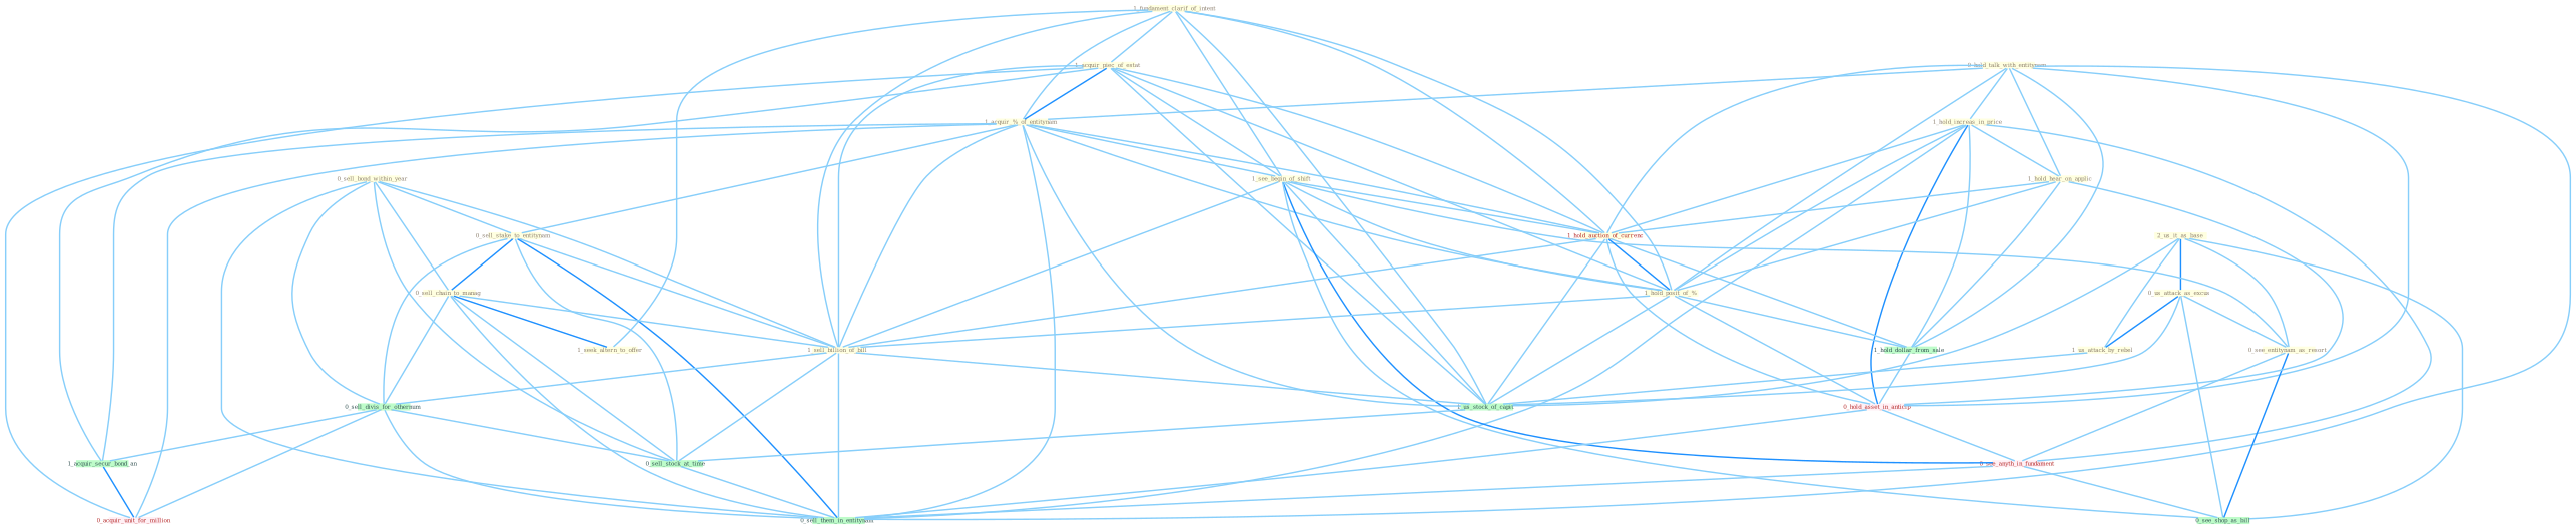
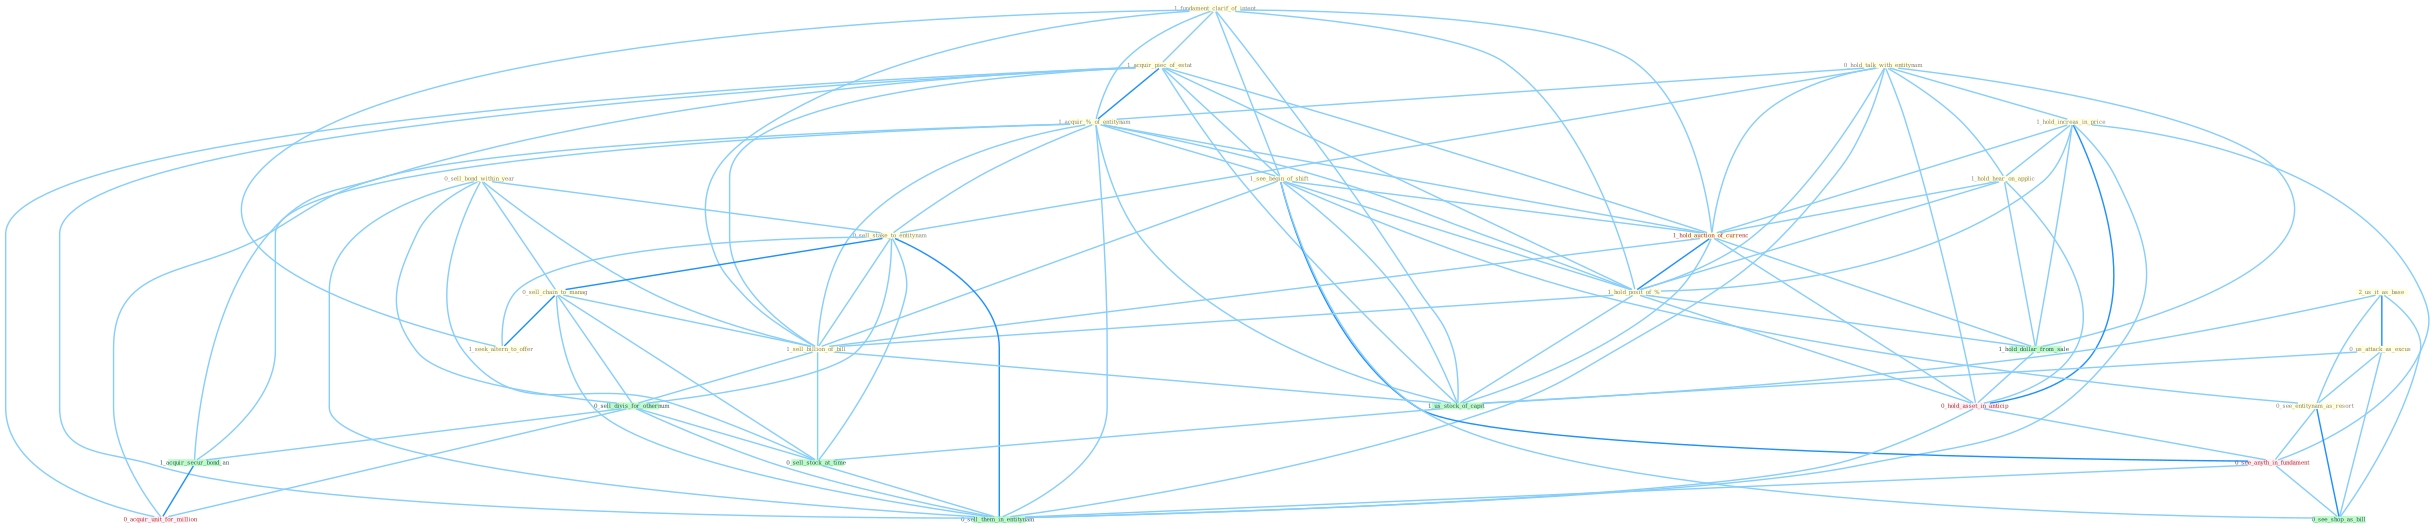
  graph {
    node [color="#ffffe0" fixedsize=true fontcolor="#8b7d6b" fontsize=4 shape=polygon style=filled]
    edge [color="#87cefa" w=1]
    "0_sell_bond_within_year " [height=.06 width=.5]
    "0_hold_talk_with_entitynam " [height=.06 width=.5]
    n3 [height=.06 label="1_fundament_clarif_of_intent" width=.5]
    "1_hold_increas_in_price " [height=.06 width=.5]
    n5 [height=.06 label="2_us_it_as_base" width=.5]
    "0_us_attack_as_excus " [height=.06 width=.5]
    "1_acquir_piec_of_estat " [height=.06 width=.5]
    "1_acquir_%_of_entitynam " [height=.06 width=.5]
    "1_see_begin_of_shift " [height=.06 width=.5]
    "0_see_entitynam_as_resort " [height=.06 width=.5]
    "1_hold_hear_on_applic " [height=.06 width=.5]
    "1_hold_auction_of_currenc " [fontcolor="#b22222" height=.06 width=.5]
    "1_hold_posit_of_% " [height=.06 width=.5]
    "0_sell_stake_to_entitynam " [height=.06 width=.5]
    "0_sell_chain_to_manag " [height=.06 width=.5]
    "1_seek_altern_to_offer " [height=.06 width=.5]
-   "1_us_attack_by_rebel " [height=.06 width=.5]
    "1_sell_billion_of_bill " [height=.06 width=.5]
    "0_hold_asset_in_anticip " [color="#fff0f5" fontcolor="#b22222" height=.06 width=.5]
    "0_see_anyth_in_fundament " [color="#fff0f5" fontcolor="#b22222" height=.06 width=.5]
    "0_acquir_unit_for_million " [color="#fff0f5" fontcolor="#b22222" height=.06 width=.5]
    "0_sell_divis_for_othernum " [color="#BDFCC9" fontcolor="#2f4f4f" height=.06 width=.5]
    "0_sell_stock_at_time " [color="#BDFCC9" fontcolor="#2f4f4f" height=.06 width=.5]
    "0_sell_them_in_entitynam " [color="#BDFCC9" fontcolor="#2f4f4f" height=.06 width=.5]
    "1_hold_dollar_from_sale " [color="#BDFCC9" fontcolor="#2f4f4f" height=.06 width=.5]
    "1_us_stock_of_capit " [color="#BDFCC9" fontcolor="#2f4f4f" height=.06 width=.5]
    n27 [color="#BDFCC9" fontcolor="#2f4f4f" height=.06 label="0_see_shop_as_bill" width=.5]
    n28 [color="#BDFCC9" fontcolor="#2f4f4f" height=.06 label="1_acquir_secur_bond_an" width=.5]
    subgraph sub_1 {
      "0_sell_bond_within_year "
      "0_hold_talk_with_entitynam "
      n3
      "1_hold_increas_in_price "
      n5
      "0_us_attack_as_excus "
      "1_acquir_piec_of_estat "
      "1_acquir_%_of_entitynam "
      "1_see_begin_of_shift "
      "0_see_entitynam_as_resort "
      "1_hold_hear_on_applic "
      "1_hold_auction_of_currenc "
      "1_hold_posit_of_% "
      "0_sell_stake_to_entitynam "
      "0_sell_chain_to_manag "
      "1_seek_altern_to_offer "
-     "1_us_attack_by_rebel "
      "1_sell_billion_of_bill "
    }
    subgraph sub_2 {
      "0_hold_asset_in_anticip "
      "0_see_anyth_in_fundament "
      "0_acquir_unit_for_million "
    }
    "0_sell_bond_within_year " -- "0_sell_stake_to_entitynam "
    "0_sell_bond_within_year " -- "0_sell_chain_to_manag "
    "0_sell_bond_within_year " -- "1_sell_billion_of_bill "
    "0_sell_bond_within_year " -- "0_sell_divis_for_othernum "
    "0_sell_bond_within_year " -- "0_sell_stock_at_time "
    "0_sell_bond_within_year " -- "0_sell_them_in_entitynam "
    "0_hold_talk_with_entitynam " -- "1_hold_increas_in_price "
    "0_hold_talk_with_entitynam " -- "1_acquir_%_of_entitynam "
    "0_hold_talk_with_entitynam " -- "1_hold_hear_on_applic "
    "0_hold_talk_with_entitynam " -- "1_hold_auction_of_currenc "
    "0_hold_talk_with_entitynam " -- "1_hold_posit_of_% "
+   "0_hold_talk_with_entitynam " -- "0_sell_stake_to_entitynam "
    "0_hold_talk_with_entitynam " -- "0_hold_asset_in_anticip "
    "0_hold_talk_with_entitynam " -- "0_sell_them_in_entitynam "
    "0_hold_talk_with_entitynam " -- "1_hold_dollar_from_sale "
    n3 -- "1_acquir_piec_of_estat "
    n3 -- "1_acquir_%_of_entitynam "
    n3 -- "1_see_begin_of_shift "
    n3 -- "1_hold_auction_of_currenc "
    n3 -- "1_hold_posit_of_% "
    n3 -- "1_seek_altern_to_offer "
    n3 -- "1_sell_billion_of_bill "
    n3 -- "1_us_stock_of_capit "
    "1_hold_increas_in_price " -- "1_hold_hear_on_applic "
    "1_hold_increas_in_price " -- "1_hold_auction_of_currenc "
    "1_hold_increas_in_price " -- "1_hold_posit_of_% "
    "1_hold_increas_in_price " -- "0_hold_asset_in_anticip " [color="#1e90ff" w=2]
    "1_hold_increas_in_price " -- "0_see_anyth_in_fundament "
    "1_hold_increas_in_price " -- "0_sell_them_in_entitynam "
    "1_hold_increas_in_price " -- "1_hold_dollar_from_sale "
    n5 -- "0_us_attack_as_excus " [color="#1e90ff" w=2]
    n5 -- "0_see_entitynam_as_resort "
-   n5 -- "1_us_attack_by_rebel "
    n5 -- "1_us_stock_of_capit "
    n5 -- n27
    "0_us_attack_as_excus " -- "0_see_entitynam_as_resort "
-   "0_us_attack_as_excus " -- "1_us_attack_by_rebel " [color="#1e90ff" w=2]
    "0_us_attack_as_excus " -- "1_us_stock_of_capit "
    "0_us_attack_as_excus " -- n27
    "1_acquir_piec_of_estat " -- "1_acquir_%_of_entitynam " [color="#1e90ff" w=2]
    "1_acquir_piec_of_estat " -- "1_see_begin_of_shift "
    "1_acquir_piec_of_estat " -- "1_hold_auction_of_currenc "
    "1_acquir_piec_of_estat " -- "1_hold_posit_of_% "
    "1_acquir_piec_of_estat " -- "1_sell_billion_of_bill "
    "1_acquir_piec_of_estat " -- "0_acquir_unit_for_million "
    "1_acquir_piec_of_estat " -- "1_us_stock_of_capit "
    "1_acquir_piec_of_estat " -- n28
    "1_acquir_%_of_entitynam " -- "1_see_begin_of_shift "
    "1_acquir_%_of_entitynam " -- "1_hold_auction_of_currenc "
    "1_acquir_%_of_entitynam " -- "1_hold_posit_of_% "
    "1_acquir_%_of_entitynam " -- "0_sell_stake_to_entitynam "
    "1_acquir_%_of_entitynam " -- "1_sell_billion_of_bill "
    "1_acquir_%_of_entitynam " -- "0_acquir_unit_for_million "
    "1_acquir_%_of_entitynam " -- "0_sell_them_in_entitynam "
    "1_acquir_%_of_entitynam " -- "1_us_stock_of_capit "
    "1_acquir_%_of_entitynam " -- n28
    "1_see_begin_of_shift " -- "0_see_entitynam_as_resort "
    "1_see_begin_of_shift " -- "1_hold_auction_of_currenc "
    "1_see_begin_of_shift " -- "1_hold_posit_of_% "
    "1_see_begin_of_shift " -- "1_sell_billion_of_bill "
    "1_see_begin_of_shift " -- "0_see_anyth_in_fundament " [color="#1e90ff"]
    "1_see_begin_of_shift " -- "1_us_stock_of_capit "
    "1_see_begin_of_shift " -- n27
    "0_see_entitynam_as_resort " -- "0_see_anyth_in_fundament "
    "0_see_entitynam_as_resort " -- n27 [color="#1e90ff" w=2]
    "1_hold_hear_on_applic " -- "1_hold_auction_of_currenc "
    "1_hold_hear_on_applic " -- "1_hold_posit_of_% "
    "1_hold_hear_on_applic " -- "0_hold_asset_in_anticip "
    "1_hold_hear_on_applic " -- "1_hold_dollar_from_sale "
    "1_hold_auction_of_currenc " -- "1_hold_posit_of_% " [color="#1e90ff" w=2]
    "1_hold_auction_of_currenc " -- "1_sell_billion_of_bill "
    "1_hold_auction_of_currenc " -- "0_hold_asset_in_anticip "
    "1_hold_auction_of_currenc " -- "1_hold_dollar_from_sale "
    "1_hold_auction_of_currenc " -- "1_us_stock_of_capit "
    "1_hold_posit_of_% " -- "1_sell_billion_of_bill "
    "1_hold_posit_of_% " -- "0_hold_asset_in_anticip "
    "1_hold_posit_of_% " -- "1_hold_dollar_from_sale "
    "1_hold_posit_of_% " -- "1_us_stock_of_capit "
    "0_sell_stake_to_entitynam " -- "0_sell_chain_to_manag " [color="#1e90ff" w=2]
+   "0_sell_stake_to_entitynam " -- "1_seek_altern_to_offer "
    "0_sell_stake_to_entitynam " -- "1_sell_billion_of_bill "
    "0_sell_stake_to_entitynam " -- "0_sell_divis_for_othernum "
    "0_sell_stake_to_entitynam " -- "0_sell_stock_at_time "
    "0_sell_stake_to_entitynam " -- "0_sell_them_in_entitynam " [color="#1e90ff" w=2]
    "0_sell_chain_to_manag " -- "1_seek_altern_to_offer " [color="#1e90ff"]
    "0_sell_chain_to_manag " -- "1_sell_billion_of_bill "
    "0_sell_chain_to_manag " -- "0_sell_divis_for_othernum "
    "0_sell_chain_to_manag " -- "0_sell_stock_at_time "
    "0_sell_chain_to_manag " -- "0_sell_them_in_entitynam "
-   "1_us_attack_by_rebel " -- "1_us_stock_of_capit "
    "1_sell_billion_of_bill " -- "0_sell_divis_for_othernum "
    "1_sell_billion_of_bill " -- "0_sell_stock_at_time "
-   "1_sell_billion_of_bill " -- "0_sell_them_in_entitynam "
+   "1_acquir_piec_of_estat " -- "0_sell_them_in_entitynam "
    "1_sell_billion_of_bill " -- "1_us_stock_of_capit "
    "0_hold_asset_in_anticip " -- "0_see_anyth_in_fundament "
    "0_hold_asset_in_anticip " -- "0_sell_them_in_entitynam "
    "0_see_anyth_in_fundament " -- "0_sell_them_in_entitynam "
    "0_see_anyth_in_fundament " -- n27
    "0_sell_divis_for_othernum " -- "0_acquir_unit_for_million "
    "0_sell_divis_for_othernum " -- "0_sell_stock_at_time "
    "0_sell_divis_for_othernum " -- "0_sell_them_in_entitynam "
    "0_sell_divis_for_othernum " -- n28
    "0_sell_stock_at_time " -- "0_sell_them_in_entitynam "
    "1_hold_dollar_from_sale " -- "0_hold_asset_in_anticip "
    "1_us_stock_of_capit " -- "0_sell_stock_at_time "
    n28 -- "0_acquir_unit_for_million " [color="#1e90ff" w=2]
  }
